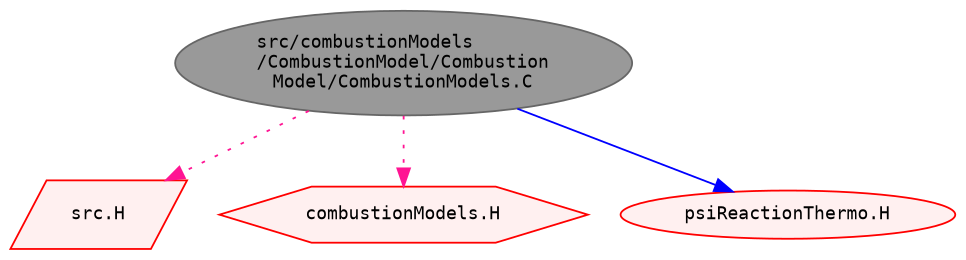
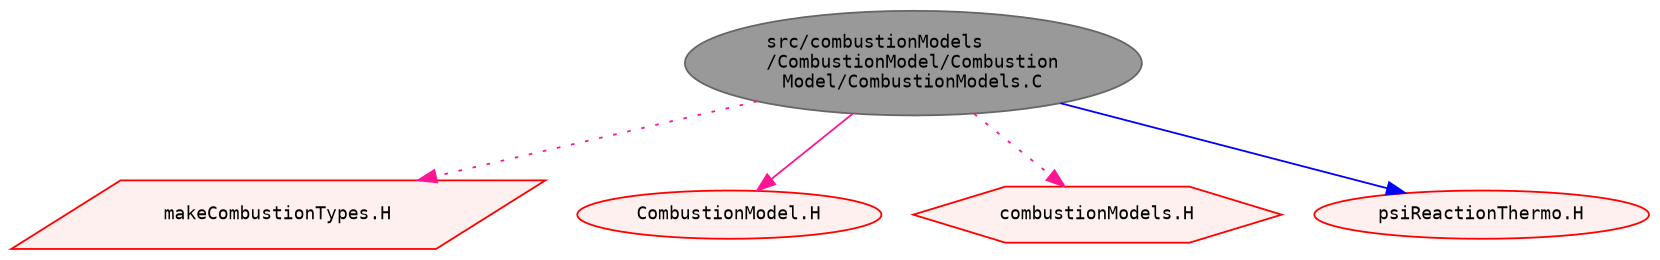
  digraph {
    fontname="DejaVu Sans Mono"
    node [color=red fillcolor="#FFF0F0" fontname="DejaVu Sans Mono" fontsize=10 shape=ellipse style=filled]
    edge [color=deeppink fontname="DejaVu Sans Mono" fontsize=10 labelfontname=Helvetica labelfontsize=10 style=dotted]
    n1 [color=gray40 fillcolor=grey60 fontcolor=black height=0.2 label="src/combustionModels\l/CombustionModel/Combustion\lModel/CombustionModels.C" width=0.4]
-   n2 [height=0.2 label="src.H" shape=parallelogram width=0.4]
+   n2 [height=0.2 label="makeCombustionTypes.H" shape=parallelogram width=0.4]
+   n3 [height=0.2 label="CombustionModel.H" width=0.4]
    n4 [height=0.2 label="combustionModels.H" shape=hexagon width=0.4]
    n5 [height=0.2 label="psiReactionThermo.H" width=0.4]
    n1 -> n2
+   n1 -> n3 [style=solid]
    n1 -> n4
    n1 -> n5 [color=blue style=solid]
  }
